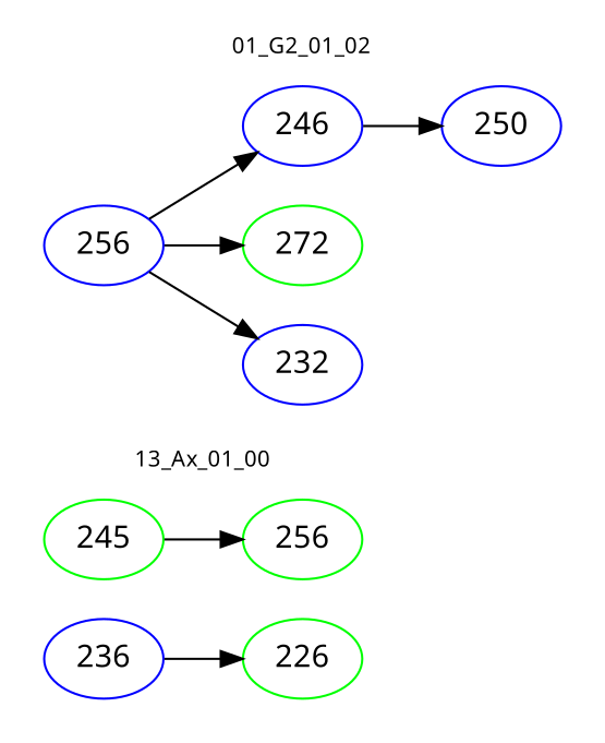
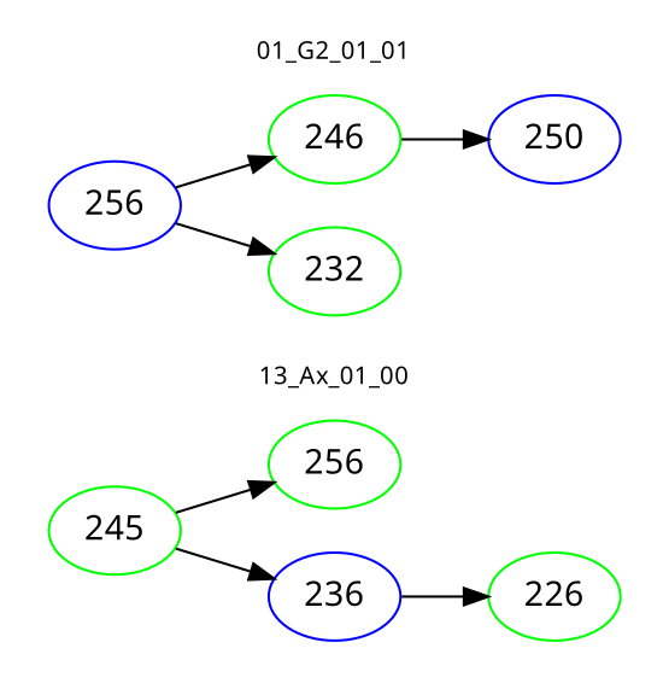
  digraph {
    fontname="Noto Sans"
    rankdir=LR
    node [color=blue fontname="Noto Sans"]
    edge [color=black fontname="Noto Sans"]
    n1 [color=green label=245]
    n2 [label=236]
    n3 [color=green label=256]
    n4 [color=green label=226]
    n5 [label=256]
-   n6 [label=232]
-   n7 [color=green label=272]
-   n8 [label=246]
+   n6 [color=green label=232]
+   n8 [color=green label=246]
    n9 [label=250]
    subgraph cluster_1 {
      color=white
      fontsize=10
      label="13_Ax_01_00"
      n1
      n2
      n3
      n4
    }
    subgraph cluster_2 {
      color=white
      fontsize=10
-     label="01_G2_01_02"
+     label="01_G2_01_01"
      n5
      n6
-     n7
      n8
      n9
    }
+   n1 -> n2
    n1 -> n3
    n2 -> n4
    n5 -> n6
-   n5 -> n7
    n5 -> n8
    n8 -> n9
  }
